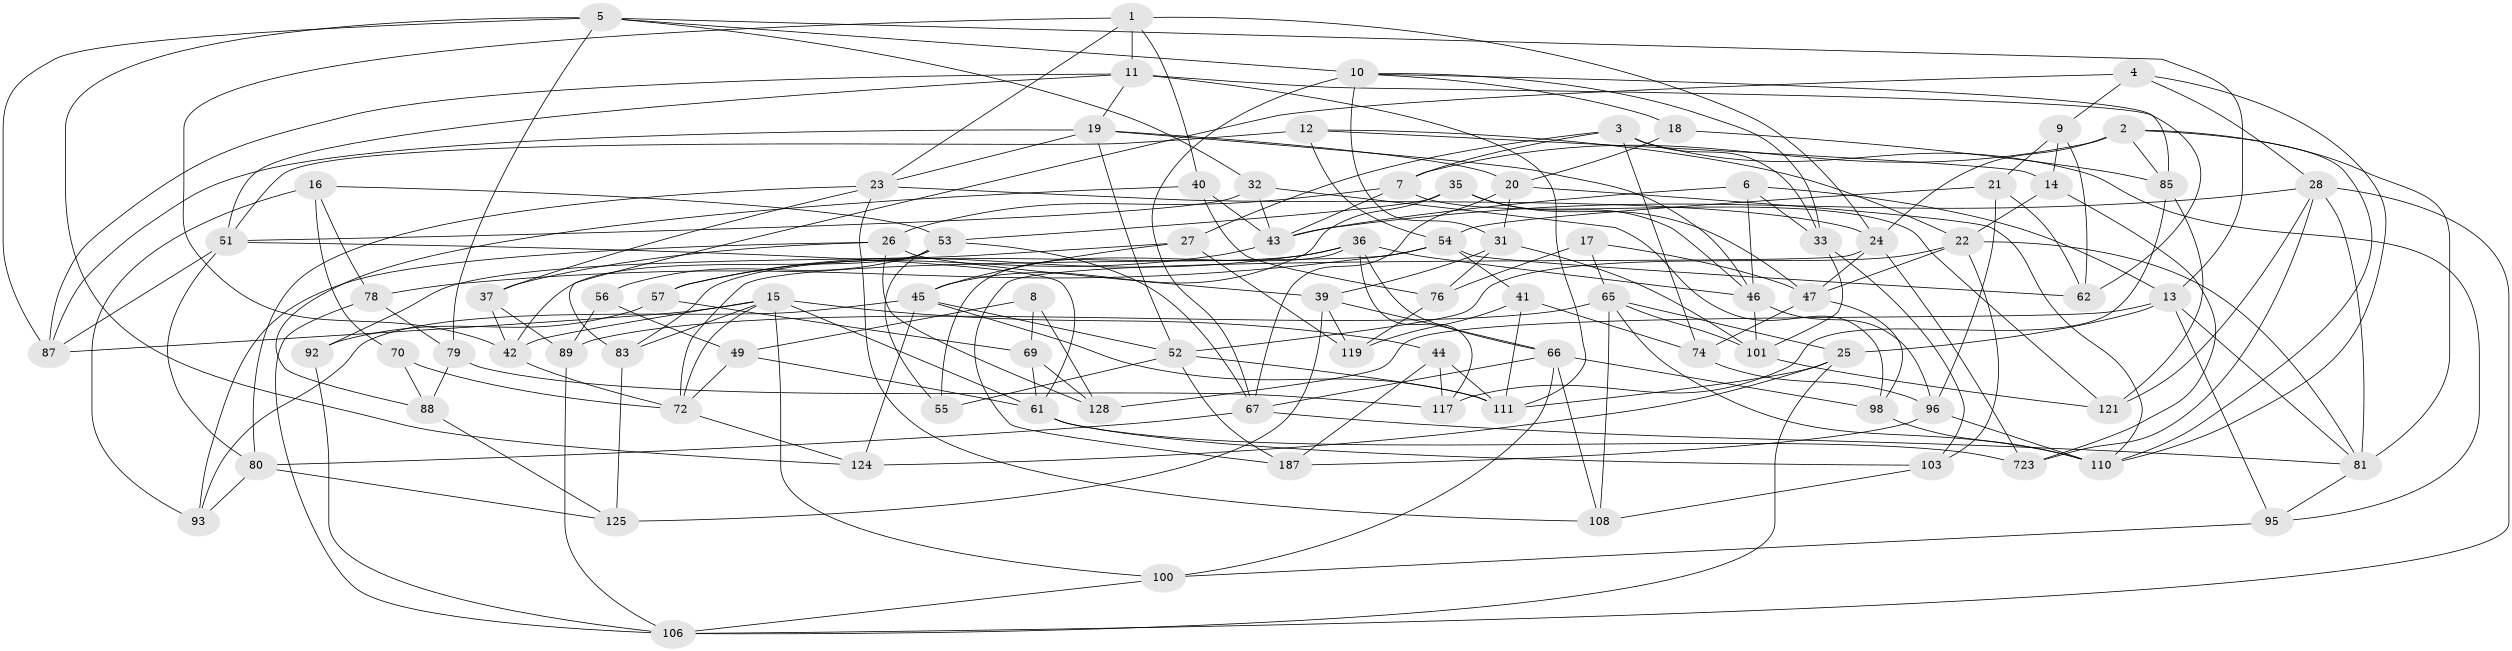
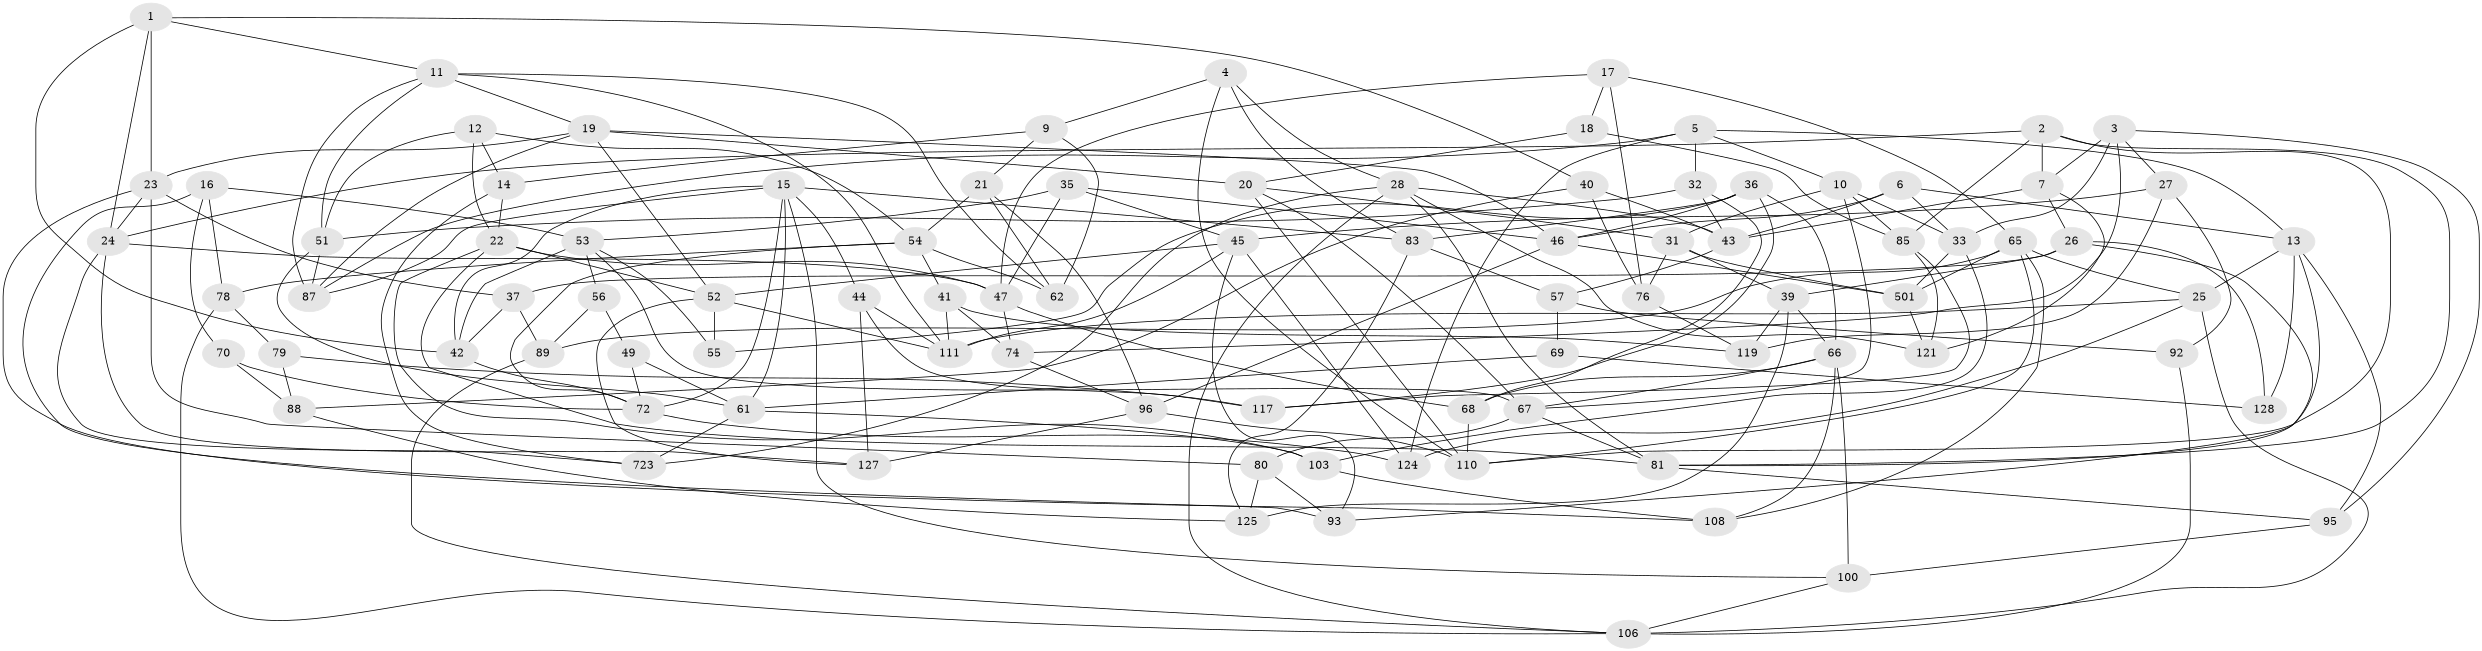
  graph {
    node [color=gray90 style=filled]
    1 [super="+107"]
    11 [super="+98"]
    23 [super="+38"]
    24 [super="+76"]
    40
    42
    87
    62
    19 [super="+29"]
    51 [super="+58"]
    111 [super="+120"]
    20 [super="+30"]
    18
    85 [super="+130"]
    80 [super="+113"]
    37
    108
    n18 [label=723]
    47 [super="+63"]
-   127 [label=187]
+   127
    43 [super="+61"]
    n22 [label=76]
    88
    72 [super="+109"]
    2 [super="+48"]
    7 [super="+94"]
    81 [super="+115"]
    110 [super="+126"]
    26 [super="+60"]
    121 [super="+129"]
    31 [super="+131"]
    67 [super="+118"]
    95
    117
    3 [super="+91"]
    27
    33 [super="+104"]
    74
    128
    93
    39 [super="+73"]
    45 [super="+102"]
    92
    119
    103
-   101
+   101 [label=501]
    96
    100
    4
    9
    28 [super="+50"]
    83
    14
    21
    106 [super="+114"]
    125
    5 [super="+112"]
    10 [super="+77"]
    13 [super="+49"]
    32
    79
    124
    25
-   68 [label=98]
+   68
    6
    46 [super="+105"]
    57
    n68 [label=49]
    56
    89
-   8
    69
    n73 [label=61 super="+86"]
    22 [super="+99"]
    n75 [label=54 super="+116"]
    52 [super="+82"]
    12
    78
    41
    15 [super="+54"]
    44
    53 [super="+64"]
    55
    16
    70
    17
    65 [super="+97"]
    66 [super="+90"]
    35
    36 [super="+122"]
    1 -- 11
    1 -- 23
    1 -- 24
    1 -- 40
    1 -- 42
    11 -- 87
    11 -- 62
    11 -- 19
    11 -- 51
    11 -- 111
    23 -- 24
    23 -- 80
    23 -- 37
    23 -- 108
    24 -- n18
    24 -- 47
    24 -- 127
    40 -- 43
    40 -- n22
    40 -- 88
    42 -- 72
    19 -- 23
    19 -- 87
    19 -- 20
    19 -- 46
    19 -- 52
    51 -- 87
-   51 -- 80
    51 -- n73
    20 -- 110
    20 -- 31
    20 -- 67
    18 -- 20
    18 -- 85
    85 -- 121
    85 -- 117
    80 -- 93
    80 -- 125
    37 -- 42
    37 -- 89
    47 -- 74
    47 -- 68
    43 -- 57
    n22 -- 119
    88 -- 125
    72 -- 124
    2 -- 24
    2 -- 85
    2 -- 7
    2 -- 81
    2 -- 110
    7 -- 43
    7 -- 26
    7 -- 121
    81 -- 95
    26 -- 37
    26 -- 128
    26 -- 93
    26 -- 39
    31 -- n22
    31 -- 39
    31 -- 101
    67 -- 80
    67 -- 81
    95 -- 100
    3 -- 7
    3 -- 95
    3 -- 27
    3 -- 33
    3 -- 74
    27 -- 45
    27 -- 92
    27 -- 119
    33 -- 103
    33 -- 101
    74 -- 96
    39 -- 119
    39 -- 125
    39 -- 66
    45 -- 111
    45 -- 93
    45 -- 124
    45 -- 52
    92 -- 106
    103 -- 108
    101 -- 121
    96 -- 127
    96 -- 110
    100 -- 106
    4 -- 110
    4 -- 9
    4 -- 28
    4 -- 83
    9 -- 62
    9 -- 14
    9 -- 21
    28 -- n18
    28 -- 43
    28 -- 81
    28 -- 121
    28 -- 106
    83 -- 125
    14 -- n18
    14 -- 22
    21 -- 62
    21 -- 96
    21 -- n75
    5 -- 87
    5 -- 10
    5 -- 13
    5 -- 32
-   5 -- 79
    5 -- 124
    10 -- 85
    10 -- 31 [weight=2]
    10 -- 67
    10 -- 33
    13 -- 81
    13 -- 95
    13 -- 128
    13 -- 25
    32 -- 51
    32 -- 43
    32 -- 68
    79 -- 88
    79 -- 117
    25 -- 111
    25 -- 106
    25 -- 124
    68 -- 110
    6 -- 43
    6 -- 33
    6 -- 13
    6 -- 46
    46 -- 101
    46 -- 96
    57 -- 92
    57 -- 69
    n68 -- 72
    n68 -- n73
    56 -- n68
    56 -- 89
    89 -- 106
-   8 -- 128
-   8 -- n68
-   8 -- 69
    69 -- 128
    69 -- n73
    n73 -- n18
    n73 -- 103
    22 -- 47
    22 -- 81
    22 -- 103
    22 -- 52
    n75 -- 62
    n75 -- 72
    n75 -- 78
    n75 -- 41
    52 -- 111
    52 -- 127
    52 -- 55
    12 -- 51
    12 -- 14
    12 -- 22
    12 -- n75
    78 -- 106
    78 -- 79
    41 -- 111
    41 -- 74
    41 -- 119
    15 -- 42
    15 -- 87
    15 -- 72
    15 -- 100
    15 -- 83
    15 -- n73
    15 -- 44
    44 -- 111
    44 -- 127
    44 -- 117
    53 -- 42
    53 -- 67
    53 -- 56
    53 -- 55
    16 -- 93
    16 -- 78
    16 -- 53
    16 -- 70
    70 -- 88
    70 -- 72
-   10 -- 18
+   17 -- 18
    17 -- 47
    17 -- n22
    17 -- 65
    65 -- 108
    65 -- 110
    65 -- 101
    65 -- 25
    65 -- 89
    66 -- 108
    66 -- 67
    66 -- 100
    66 -- 68
    35 -- 47
    35 -- 45
    35 -- 46
    35 -- 53
    36 -- 117
    36 -- 83
    36 -- 46
-   36 -- 57
+   83 -- 57
    36 -- 55
    36 -- 66
  }
